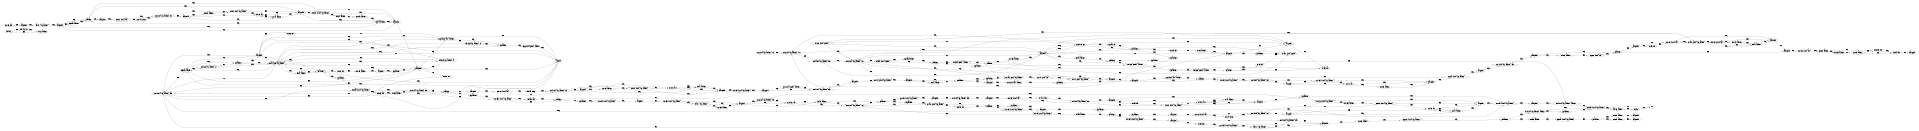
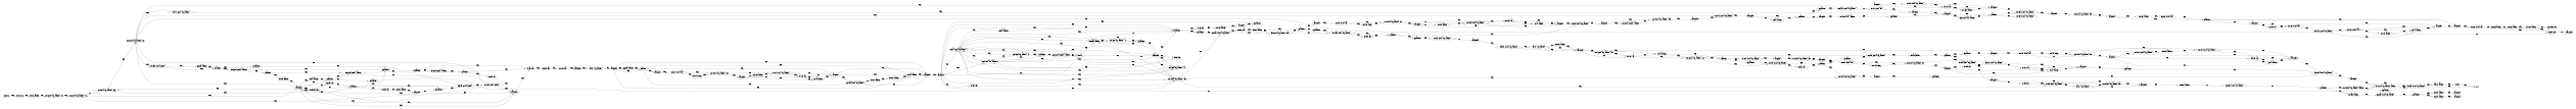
  digraph {
    rankdir=LR
    node [shape=cylinder]
    n1 [label="push rbp" shape=ellipse]
    n2 [label="mov rbp , rsp"]
    n3 [label="sub rsp , address"]
    n4 [label="mov qword [ rbp - address ] , rdi"]
    n5 [label="mov qword [ rbp - address ] , rsi"]
    n6 [label="mov dword [ rbp - address ] , edx" shape=hexagon]
    n7 [label="mov qword [ rbp - address ] , rcx"]
    n8 [label="mov eax , dword [ symbol ]"]
    n9 [label="mov rax , qword [ rbp - address ]"]
    n10 [label="mov rsi , qword [ rbp - address ]" shape=hexagon]
    n11 [label="mov rdi , qword [ rbp - address ]"]
    n12 [label="mov rax , qword [ rbp - address ]"]
    n13 [label="cmp eax , address"]
    n14 [label="je address" shape=hexagon]
    n15 [label="mov rdi , qword [ rax ]" shape=hexagon]
    n16 [label="call symbol" shape=hexagon]
    n17 [label="call symbol"]
    n18 [label="mov rcx , qword [ rax ]"]
    n19 [label="mov al , address" shape=ellipse]
    n20 [label="test byte [ symbol ] , address" shape=ellipse]
    n21 [label="jmp address" shape=ellipse]
    n22 [label="je address" shape=hexagon]
    n23 [label="mov rax , qword [ symbol ]" shape=ellipse]
    n24 [label="test byte [ symbol ] , address" shape=hexagon]
    n25 [label="mov edi , address"]
    n26 [label="mov ecx , dword [ symbol ]" shape=hexagon]
    n27 [label="jb address"]
    n28 [label="jne address"]
    n29 [label="call symbol" shape=ellipse]
    n30 [label="xor eax , eax" shape=ellipse]
    n31 [label="test byte [ symbol ] , address" shape=ellipse]
    n32 [label="test al , address"]
    n33 [label="jne address" shape=hexagon]
    n34 [label="movsxd rdx , ecx"]
    n35 [label="call symbol" shape=hexagon]
    n36 [label="jmp address" shape=ellipse]
    n37 [label="xor edi , edi"]
+   n38 [label="mov edi , eax" shape=ellipse]
    n39 [label="je address" shape=hexagon]
    n40 [label="mov esi , eax" shape=hexagon]
    n41 [label="xor edi , edi" shape=ellipse]
    n42 [label="jmp address" shape=hexagon]
    n43 [label="cmp rax , rdx"]
    n44 [label="mov dword [ rbp - address ] , address" shape=hexagon]
    n45 [label="mov eax , dword [ rbp - address ]"]
    n46 [label="mov esi , address"]
    n47 [label="call symbol" shape=hexagon]
    n48 [label="call symbol"]
    n49 [label="lea rdi , [ rbp - address ]" shape=ellipse]
    n50 [label="call symbol"]
    n51 [label="cmp eax , address"]
    n52 [label="je address" shape=ellipse]
    n53 [label="mov al , address"]
    n54 [label="call symbol" shape=ellipse]
    n55 [label="mov edi , dword [ rbp - address ]"]
    n56 [label="call symbol" shape=ellipse]
    n57 [label="call symbol"]
    n58 [label="mov esi , address"]
    n59 [label="mov esi , dword [ rax ]" shape=hexagon]
    n60 [label="mov edx , address" shape=hexagon]
    n61 [label="mov rdi , string"]
    n62 [label="mov dword [ rbp - address ] , esi" shape=ellipse]
    n63 [label="add rsp , address" shape=hexagon]
    n64 [label=retn]
    n65 [label="jmp address"]
    n66 [label="mov al , byte [ rbp - address ]"]
    n67 [label="jne address" shape=hexagon]
    n68 [label="cmp dword [ rax ] , address"]
    n69 [label="setne al" shape=hexagon]
    n70 [label="mov byte [ rbp - address ] , al" shape=ellipse]
    n71 [label="xor ecx , ecx" shape=hexagon]
    n72 [label="mov dword [ rbp - address ] , eax" shape=ellipse]
    n73 [label="cmp eax , address"]
    n74 [label="test al , address"]
    n75 [label="xor edi , edi" shape=ellipse]
    n76 [label="jmp address" shape=hexagon]
    n77 [label="mov byte [ rbp - address ] , cl" shape=ellipse]
    n78 [label="jne address" shape=ellipse]
    n79 [label="mov eax , dword [ rbp - address ]"]
    n80 [label="mov edi , dword [ rbp - address ]" shape=hexagon]
    n81 [label="mov edi , dword [ rbp - address ]"]
    n82 [label="mov byte [ rbp - address ] , cl" shape=hexagon]
    n83 [label="jge address" shape=hexagon]
    n84 [label="call symbol" shape=hexagon]
    n85 [label="mov esi , dword [ rbp - address ]" shape=ellipse]
    n86 [label="mov edi , address"]
    n87 [label="mov rdx , rax"]
    n88 [label="mov al , address" shape=ellipse]
    n89 [label="call symbol" shape=hexagon]
    n90 [label="pop rbp" shape=hexagon]
    n91 [label="mov esi , address"]
    n92 [label="call symbol" shape=ellipse]
    n93 [label="mov ecx , eax" shape=ellipse]
    n94 [label="mov dword [ rbp - address ] , eax" shape=ellipse]
    n95 [label="call symbol"]
    n96 [label="xor ecx , ecx"]
    n97 [label="cmp qword [ symbol ] , address"]
    n98 [label="jmp address" shape=ellipse]
    n99 [label="sub ecx , address"]
    n100 [label="je address" shape=ellipse]
    n101 [label="mov eax , dword [ rbp - address ]" shape=hexagon]
    n102 [label="call symbol" shape=hexagon]
    n103 [label="lea rsi , [ rbp - address ]" shape=hexagon]
    n104 [label="call symbol"]
    n105 [label="call symbol" shape=hexagon]
    n106 [label="jmp address"]
    n107 [label="test eax , eax" shape=hexagon]
    n108 [label="je address" shape=hexagon]
    n109 [label="mov esi , dword [ rax ]" shape=hexagon]
    n110 [label="mov rdi , string"]
    n111 [label="mov dword [ rbp - address ] , esi" shape=hexagon]
    n112 [label="call symbol" shape=hexagon]
    n113 [label="mov esi , dword [ rbp - address ]" shape=hexagon]
    n114 [label="mov edi , address" shape=hexagon]
    n115 [label="mov rdx , rax"]
    n116 [label="mov al , address" shape=hexagon]
    n117 [label="call symbol" shape=ellipse]
    n118 [label="mov edi , dword [ rbp - address ]"]
    n119 [label="call symbol"]
    n120 [label="mov dword [ symbol ] , address" shape=ellipse]
    n121 [label="mov dword [ rbp - address ] , eax" shape=hexagon]
    n122 [label="jmp address" shape=ellipse]
    n123 [label="call symbol" shape=ellipse]
    n124 [label="mov dword [ rax ] , address"]
    n125 [label="jmp address" shape=hexagon]
    n126 [label="call symbol"]
    n127 [label="cmp dword [ rax ] , address"]
    n128 [label="je address" shape=ellipse]
    n129 [label="mov edi , dword [ rbp - address ]" shape=hexagon]
    n130 [label="mov edi , dword [ rbp - address ]" shape=ellipse]
    n131 [label="jmp address" shape=hexagon]
    n132 [label="mov edi , dword [ rbp - address ]" shape=hexagon]
    n133 [label="call symbol"]
    n134 [label="call symbol" shape=hexagon]
-   n135 [label="mov dword [ rbp - address ] , edi" shape=hexagon]
    n136 [label="mov dword [ rbp - address ] , eax" shape=hexagon]
    n137 [label="call symbol" shape=hexagon]
    n138 [label="mov edi , dword [ rbp - address ]" shape=hexagon]
    n139 [label="call symbol"]
    n140 [label="test al , address" shape=hexagon]
    n141 [label="jne address" shape=hexagon]
    n142 [label="mov edi , dword [ rbp - address ]" shape=hexagon]
    n143 [label="call symbol" shape=hexagon]
    n144 [label="mov ecx , address" shape=hexagon]
    n145 [label="je address"]
    n146 [label="cmp ecx , dword [ rax ]" shape=ellipse]
    n147 [label="call symbol"]
    n148 [label="call symbol" shape=ellipse]
    n149 [label="mov ecx , dword [ rax ]" shape=ellipse]
    n150 [label="xor edi , edi" shape=hexagon]
    n151 [label="mov esi , dword [ rax ]" shape=hexagon]
    n152 [label="cmp ecx , address"]
    n153 [label="call symbol" shape=hexagon]
    n154 [label="mov rsi , rax" shape=ellipse]
    n155 [label="call symbol" shape=ellipse]
    n156 [label="mov edx , address" shape=ellipse]
    n157 [label="lea rsi , [ rbp - address ]" shape=hexagon]
    n158 [label="call symbol" shape=hexagon]
    n159 [label="mov edx , address"]
    n160 [label="mov qword [ rbp - address ] , rax"]
-   n161 [label="qword rcx , rax" shape=ellipse]
+   n161 [label="mov rcx , rax" shape=ellipse]
    n162 [label="sub rax , address" shape=ellipse]
    n163 [label="mov rcx , qword [ rbp - address ]"]
    n164 [label="mov qword [ rbp - address ] , rcx" shape=hexagon]
    n165 [label="je address" shape=hexagon]
    n166 [label="mov edi , address"]
    n167 [label="call symbol" shape=hexagon]
    n168 [label="mov rax , qword [ rbp - address ]"]
    n169 [label="mov rax , qword [ rbp - address ]"]
    n170 [label="mov edi , dword [ rbp - address ]" shape=ellipse]
    n171 [label="jmp address"]
    n172 [label="test rax , rax" shape=hexagon]
    n173 [label="je address"]
    n174 [label="sub rax , address"]
    n175 [label="call symbol"]
    n176 [label="mov dword [ rbp - address ] , eax"]
    n177 [label="mov ecx , address"]
    n178 [label="cmove edx , ecx" shape=hexagon]
    n179 [label="mov edx , address" shape=hexagon]
    n180 [label="mov edi , edx" shape=hexagon]
    n181 [label="call symbol" shape=ellipse]
    n182 [label="mov rdx , address" shape=hexagon]
    n183 [label="call symbol"]
    n184 [label="mov esi , dword [ rax ]"]
    n185 [label="mov rdi , string" shape=ellipse]
    n186 [label="mov dword [ rbp - address ] , esi"]
    n187 [label="call symbol"]
    n188 [label="mov esi , dword [ rbp - address ]" shape=ellipse]
    n189 [label="xor edi , edi"]
    n190 [label="mov rdx , rax"]
    n191 [label="mov al , address" shape=hexagon]
    n192 [label="call symbol" shape=hexagon]
    n193 [label="jmp address" shape=ellipse]
    n194 [label="mov edi , dword [ rbp - address ]" shape=hexagon]
    n195 [label="call symbol" shape=hexagon]
    n196 [label="jmp address" shape=hexagon]
    n197 [label="jmp address" shape=ellipse]
    n198 [label="je address" shape=ellipse]
    n199 [label="mov edi , dword [ rbp - address ]"]
    n200 [label="jmp address" shape=ellipse]
    n201 [label="call symbol" shape=hexagon]
    n202 [label="call symbol" shape=ellipse]
    n203 [label="xor edx , edx" shape=hexagon]
    n204 [label="mov dword [ rbp - address ] , eax"]
    n205 [label="mov esi , dword [ rax ]"]
    n206 [label="mov ecx , address" shape=ellipse]
    n207 [label="cmp ecx , dword [ rbp - address ]" shape=ellipse]
    n208 [label="jne address" shape=hexagon]
    n209 [label="mov eax , address"]
    n210 [label="mov dword [ rbp - address ] , address"]
    n211 [label="cmp eax , dword [ rbp - address ]"]
    n212 [label="jmp address" shape=ellipse]
    n213 [label="jne address"]
    n214 [label="mov rdi , string"]
    n215 [label="mov dword [ rbp - address ] , esi" shape=ellipse]
    n216 [label="mov edi , address" shape=ellipse]
    n217 [label="mov edi , address" shape=ellipse]
    n218 [label="call symbol"]
    n219 [label="call symbol" shape=hexagon]
    n220 [label="call symbol" shape=hexagon]
    n221 [label="mov esi , dword [ rbp - address ]" shape=hexagon]
    n222 [label="mov rdx , rax" shape=hexagon]
    n223 [label="mov al , address" shape=ellipse]
    n1 -> n2 [label=CFG]
    n2 -> n3 [label=CFG]
-   n3 -> n1 [label=CFG]
+   n3 -> n4 [label=CFG]
    n4 -> n5 [label=CFG]
    n5 -> n6 [label=CFG]
    n6 -> n7 [label=CFG]
    n7 -> n8 [label=CFG]
    n7 -> n9 [label=DFG]
    n7 -> n10 [label=DFG]
    n7 -> n11 [label=DFG]
    n7 -> n12 [label=DFG]
    n8 -> n13 [label=CFG]
    n8 -> n14 [label=DFG]
    n9 -> n15 [label=DFG]
    n10 -> n16 [label=DFG]
    n11 -> n17 [label=DFG]
    n12 -> n18 [label=DFG]
    n12 -> n19 [label=DFG]
    n13 -> n14 [label=CFG]
    n14 -> n20 [label=CFG]
    n14 -> n21 [label=CFG]
-   n15 -> n10 [label=CFG]
    n15 -> n16 [label=DFG]
    n16 -> n126 [label=CFG]
    n17 -> n140 [label=CFG]
    n17 -> n141 [label=DFG]
    n18 -> n153 [label=DFG]
    n18 -> n182 [label=CFG]
    n19 -> n18 [label=DFG]
    n19 -> n153 [label=CFG]
    n20 -> n22 [label=CFG]
    n21 -> n23 [label=CFG]
    n22 -> n24 [label=CFG]
    n22 -> n25 [label=CFG]
+   n23 -> n26 [label=CFG]
    n23 -> n27 [label=DFG]
    n24 -> n28 [label=CFG]
    n25 -> n29 [label=CFG]
    n26 -> n7 [label=DFG]
    n26 -> n29 [label=DFG]
    n26 -> n34 [label=DFG]
    n26 -> n35 [label=DFG]
    n27 -> n36 [label=CFG]
    n27 -> n37 [label=CFG]
    n28 -> n30 [label=CFG]
    n28 -> n31 [label=CFG]
    n29 -> n5 [label=DFG]
    n29 -> n6 [label=DFG]
    n29 -> n7 [label=DFG]
    n29 -> n27 [label=DFG]
    n29 -> n32 [label=CFG]
    n29 -> n33 [label=DFG]
    n29 -> n34 [label=DFG]
    n29 -> n35 [label=DFG]
+   n30 -> n38 [label=CFG]
    n31 -> n39 [label=CFG]
    n32 -> n33 [label=CFG]
    n33 -> n24 [label=CFG]
    n33 -> n42 [label=CFG]
-   n34 -> n5 [label=DFG]
+   n34 -> n6 [label=DFG]
    n34 -> n27 [label=DFG]
    n34 -> n29 [label=DFG]
    n34 -> n35 [label=DFG]
    n34 -> n43 [label=CFG]
    n35 -> n30 [label=CFG]
    n36 -> n20 [label=CFG]
    n37 -> n46 [label=CFG]
+   n38 -> n40 [label=CFG]
    n39 -> n30 [label=CFG]
    n39 -> n41 [label=CFG]
    n40 -> n48 [label=CFG]
    n41 -> n35 [label=CFG]
    n42 -> n44 [label=CFG]
    n43 -> n27 [label=DFG]
    n44 -> n45 [label=DFG]
    n45 -> n63 [label=CFG]
    n45 -> n64 [label=DFG]
    n46 -> n47 [label=CFG]
    n47 -> n5 [label=DFG]
    n47 -> n29 [label=DFG]
    n47 -> n35 [label=DFG]
    n47 -> n65 [label=CFG]
    n48 -> n49 [label=CFG]
    n49 -> n50 [label=DFG]
    n50 -> n51 [label=CFG]
    n50 -> n52 [label=DFG]
    n50 -> n53 [label=DFG]
    n50 -> n54 [label=DFG]
    n51 -> n52 [label=CFG]
    n52 -> n55 [label=CFG]
    n52 -> n56 [label=CFG]
    n53 -> n52 [label=DFG]
    n53 -> n54 [label=DFG]
    n54 -> n57 [label=CFG]
    n55 -> n54 [label=DFG]
    n55 -> n58 [label=CFG]
    n56 -> n59 [label=DFG]
    n57 -> n66 [label=DFG]
    n57 -> n67 [label=DFG]
    n57 -> n68 [label=DFG]
    n57 -> n69 [label=DFG]
    n57 -> n70 [label=DFG]
    n57 -> n71 [label=CFG]
    n57 -> n72 [label=DFG]
    n57 -> n73 [label=DFG]
    n58 -> n60 [label=CFG]
    n59 -> n61 [label=CFG]
    n59 -> n62 [label=DFG]
    n60 -> n53 [label=CFG]
    n61 -> n62 [label=CFG]
    n62 -> n84 [label=CFG]
    n62 -> n85 [label=DFG]
    n63 -> n90 [label=CFG]
    n65 -> n23 [label=CFG]
    n66 -> n67 [label=DFG]
    n66 -> n68 [label=DFG]
    n66 -> n69 [label=CFG]
    n66 -> n70 [label=DFG]
    n66 -> n72 [label=DFG]
    n66 -> n73 [label=DFG]
    n66 -> n74 [label=CFG]
    n67 -> n75 [label=CFG]
    n67 -> n76 [label=CFG]
    n68 -> n77 [label=CFG]
    n68 -> n78 [label=DFG]
    n69 -> n67 [label=DFG]
    n69 -> n68 [label=DFG]
+   n69 -> n70 [label=DFG]
    n69 -> n72 [label=DFG]
    n69 -> n73 [label=DFG]
    n70 -> n66 [label=CFG]
    n71 -> n72 [label=CFG]
    n72 -> n73 [label=CFG]
    n72 -> n79 [label=DFG]
    n72 -> n80 [label=DFG]
    n72 -> n81 [label=DFG]
    n73 -> n82 [label=CFG]
    n73 -> n83 [label=DFG]
    n74 -> n67 [label=CFG]
    n75 -> n91 [label=CFG]
    n76 -> n79 [label=CFG]
    n77 -> n66 [label=DFG]
    n77 -> n78 [label=CFG]
    n78 -> n66 [label=CFG]
    n78 -> n97 [label=CFG]
    n79 -> n93 [label=DFG]
    n79 -> n94 [label=DFG]
    n80 -> n102 [label=DFG]
    n81 -> n103 [label=CFG]
    n81 -> n104 [label=DFG]
    n82 -> n66 [label=DFG]
    n82 -> n83 [label=CFG]
    n83 -> n66 [label=CFG]
    n83 -> n95 [label=CFG]
    n84 -> n86 [label=CFG]
    n84 -> n87 [label=DFG]
    n84 -> n88 [label=DFG]
    n85 -> n87 [label=CFG]
    n85 -> n89 [label=DFG]
    n86 -> n85 [label=CFG]
    n87 -> n88 [label=CFG]
    n87 -> n89 [label=DFG]
    n88 -> n87 [label=DFG]
    n88 -> n89 [label=CFG]
    n89 -> n52 [label=DFG]
    n89 -> n53 [label=DFG]
    n89 -> n54 [label=DFG]
    n89 -> n55 [label=CFG]
    n90 -> n64 [label=CFG]
    n91 -> n92 [label=CFG]
    n92 -> n98 [label=CFG]
    n93 -> n99 [label=DFG]
    n94 -> n100 [label=CFG]
    n94 -> n101 [label=DFG]
    n95 -> n66 [label=DFG]
    n95 -> n67 [label=DFG]
    n95 -> n68 [label=DFG]
    n95 -> n69 [label=DFG]
    n95 -> n70 [label=DFG]
    n95 -> n72 [label=DFG]
    n95 -> n73 [label=DFG]
    n95 -> n96 [label=CFG]
    n96 -> n68 [label=CFG]
    n97 -> n69 [label=CFG]
    n98 -> n57 [label=CFG]
    n99 -> n94 [label=CFG]
    n99 -> n100 [label=DFG]
    n100 -> n105 [label=CFG]
    n100 -> n106 [label=CFG]
    n101 -> n107 [label=CFG]
    n101 -> n108 [label=DFG]
    n102 -> n197 [label=CFG]
    n103 -> n104 [label=DFG]
    n103 -> n204 [label=CFG]
    n104 -> n206 [label=CFG]
    n105 -> n109 [label=DFG]
    n106 -> n101 [label=CFG]
    n107 -> n108 [label=CFG]
    n108 -> n118 [label=CFG]
    n108 -> n122 [label=CFG]
    n109 -> n110 [label=CFG]
    n109 -> n111 [label=DFG]
    n110 -> n111 [label=CFG]
    n111 -> n112 [label=CFG]
    n111 -> n113 [label=DFG]
    n112 -> n114 [label=CFG]
    n112 -> n115 [label=DFG]
    n112 -> n116 [label=DFG]
    n113 -> n115 [label=CFG]
    n113 -> n117 [label=DFG]
    n114 -> n113 [label=CFG]
    n115 -> n116 [label=CFG]
    n115 -> n117 [label=DFG]
    n116 -> n115 [label=DFG]
    n116 -> n117 [label=CFG]
    n117 -> n118 [label=CFG]
    n118 -> n119 [label=DFG]
    n119 -> n120 [label=CFG]
    n119 -> n121 [label=DFG]
    n120 -> n121 [label=CFG]
    n121 -> n139 [label=CFG]
    n122 -> n132 [label=CFG]
    n123 -> n124 [label=DFG]
    n124 -> n125 [label=CFG]
    n125 -> n126 [label=CFG]
    n126 -> n127 [label=CFG]
    n126 -> n128 [label=DFG]
    n127 -> n128 [label=CFG]
    n128 -> n129 [label=CFG]
    n128 -> n130 [label=CFG]
    n129 -> n134 [label=DFG]
-   n130 -> n135 [label=DFG]
    n131 -> n9 [label=CFG]
    n132 -> n133 [label=DFG]
    n133 -> n142 [label=CFG]
    n134 -> n136 [label=DFG]
-   n135 -> n137 [label=CFG]
-   n135 -> n138 [label=DFG]
    n136 -> n143 [label=CFG]
    n137 -> n138 [label=CFG]
    n137 -> n154 [label=DFG]
    n138 -> n154 [label=CFG]
    n138 -> n155 [label=DFG]
    n139 -> n11 [label=CFG]
    n140 -> n141 [label=CFG]
    n141 -> n123 [label=CFG]
    n141 -> n131 [label=CFG]
    n142 -> n157 [label=CFG]
    n142 -> n158 [label=DFG]
    n143 -> n144 [label=CFG]
    n143 -> n145 [label=DFG]
    n144 -> n146 [label=CFG]
    n145 -> n147 [label=CFG]
    n145 -> n148 [label=CFG]
    n146 -> n145 [label=CFG]
    n147 -> n149 [label=DFG]
    n148 -> n150 [label=CFG]
    n148 -> n151 [label=DFG]
    n149 -> n152 [label=DFG]
    n150 -> n151 [label=CFG]
    n151 -> n12 [label=CFG]
    n151 -> n153 [label=DFG]
    n152 -> n177 [label=CFG]
    n152 -> n178 [label=DFG]
    n153 -> n147 [label=CFG]
    n154 -> n155 [label=DFG]
    n154 -> n156 [label=CFG]
    n155 -> n129 [label=CFG]
    n156 -> n155 [label=CFG]
    n157 -> n158 [label=DFG]
    n157 -> n159 [label=CFG]
    n158 -> n160 [label=DFG]
    n158 -> n161 [label=DFG]
    n158 -> n162 [label=DFG]
    n159 -> n158 [label=CFG]
    n160 -> n161 [label=CFG]
    n160 -> n163 [label=DFG]
    n161 -> n162 [label=CFG]
    n161 -> n164 [label=DFG]
    n162 -> n164 [label=CFG]
    n162 -> n165 [label=DFG]
    n163 -> n166 [label=CFG]
    n163 -> n167 [label=DFG]
    n164 -> n165 [label=CFG]
    n164 -> n168 [label=DFG]
    n164 -> n169 [label=DFG]
    n165 -> n170 [label=CFG]
    n165 -> n171 [label=CFG]
    n166 -> n221 [label=CFG]
    n167 -> n194 [label=CFG]
    n168 -> n172 [label=CFG]
    n168 -> n173 [label=DFG]
    n169 -> n174 [label=DFG]
    n170 -> n175 [label=DFG]
    n171 -> n168 [label=CFG]
    n172 -> n173 [label=CFG]
    n173 -> n80 [label=CFG]
    n173 -> n196 [label=CFG]
    n174 -> n198 [label=DFG]
    n175 -> n176 [label=DFG]
    n176 -> n183 [label=CFG]
    n177 -> n179 [label=CFG]
-   n178 -> n180 [label=DFG]
+   n182 -> n180 [label=DFG]
    n179 -> n178 [label=CFG]
    n179 -> n180 [label=DFG]
    n180 -> n181 [label=DFG]
    n182 -> n19 [label=CFG]
    n183 -> n184 [label=DFG]
    n184 -> n185 [label=CFG]
    n184 -> n186 [label=DFG]
    n185 -> n186 [label=CFG]
    n186 -> n187 [label=CFG]
    n186 -> n188 [label=DFG]
    n187 -> n189 [label=CFG]
    n187 -> n190 [label=DFG]
    n187 -> n191 [label=DFG]
    n188 -> n190 [label=CFG]
    n188 -> n192 [label=DFG]
    n189 -> n188 [label=CFG]
    n190 -> n191 [label=CFG]
    n190 -> n192 [label=DFG]
    n191 -> n190 [label=DFG]
    n191 -> n192 [label=CFG]
    n192 -> n193 [label=CFG]
    n193 -> n194 [label=CFG]
    n194 -> n195 [label=DFG]
    n195 -> n44 [label=CFG]
    n196 -> n169 [label=CFG]
    n197 -> n194 [label=CFG]
    n198 -> n199 [label=CFG]
    n198 -> n200 [label=CFG]
    n199 -> n201 [label=DFG]
    n200 -> n202 [label=CFG]
    n201 -> n203 [label=CFG]
    n201 -> n204 [label=DFG]
    n202 -> n205 [label=DFG]
    n203 -> n81 [label=CFG]
    n204 -> n104 [label=CFG]
    n205 -> n214 [label=CFG]
    n205 -> n215 [label=DFG]
    n206 -> n207 [label=CFG]
    n207 -> n208 [label=CFG]
    n208 -> n209 [label=CFG]
    n208 -> n210 [label=CFG]
    n209 -> n211 [label=CFG]
    n210 -> n45 [label=DFG]
    n210 -> n212 [label=CFG]
    n211 -> n213 [label=CFG]
    n212 -> n45 [label=CFG]
    n213 -> n216 [label=CFG]
    n213 -> n217 [label=CFG]
    n214 -> n215 [label=CFG]
    n215 -> n220 [label=CFG]
    n215 -> n221 [label=DFG]
    n216 -> n218 [label=CFG]
    n217 -> n219 [label=CFG]
    n220 -> n163 [label=CFG]
    n220 -> n222 [label=DFG]
    n220 -> n223 [label=DFG]
    n221 -> n167 [label=DFG]
    n221 -> n222 [label=CFG]
    n222 -> n167 [label=DFG]
    n222 -> n223 [label=CFG]
    n223 -> n167 [label=CFG]
    n223 -> n222 [label=DFG]
  }
